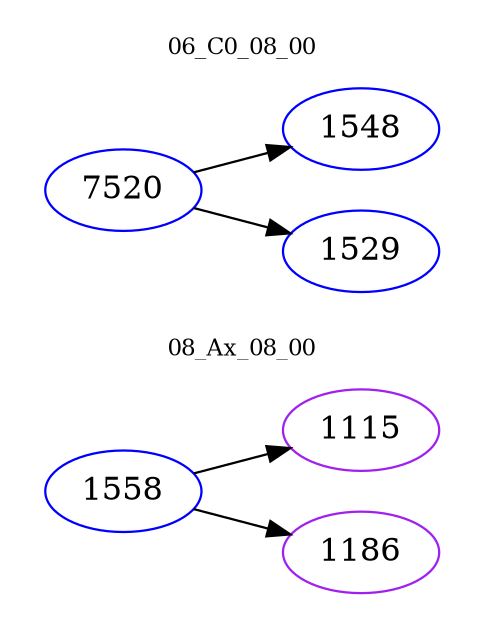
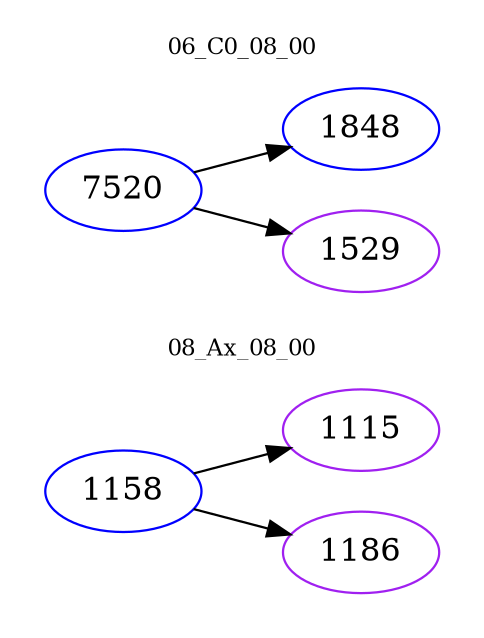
  digraph {
    rankdir=LR
    node [color=blue]
    edge [color=black]
-   n1 [label=1558]
+   n1 [label=1158]
    n2 [color=purple label=1186]
    n3 [color=purple label=1115]
    n4 [label=7520]
-   n5 [label=1529]
-   n6 [label=1548]
+   n5 [color=purple label=1529]
+   n6 [label=1848]
    subgraph cluster_1 {
      color=white
      fontsize=10
      label="08_Ax_08_00"
      n1
      n2
      n3
    }
    subgraph cluster_2 {
      color=white
      fontsize=10
      label="06_C0_08_00"
      n4
      n5
      n6
    }
    n1 -> n2
    n1 -> n3
    n4 -> n5
    n4 -> n6
  }
